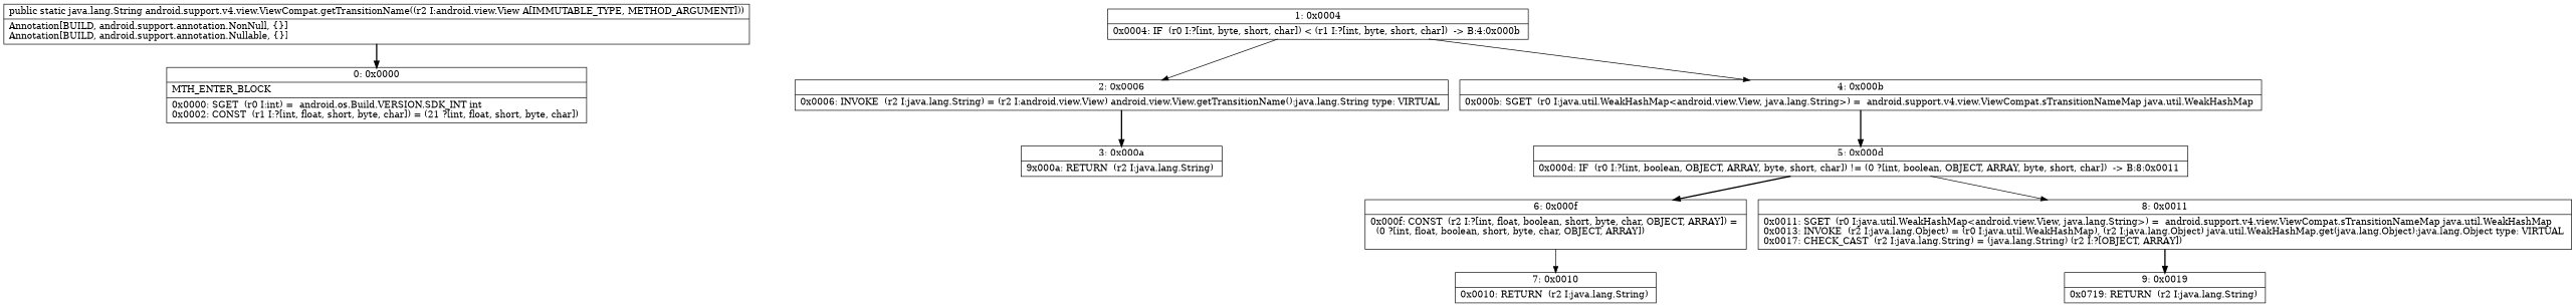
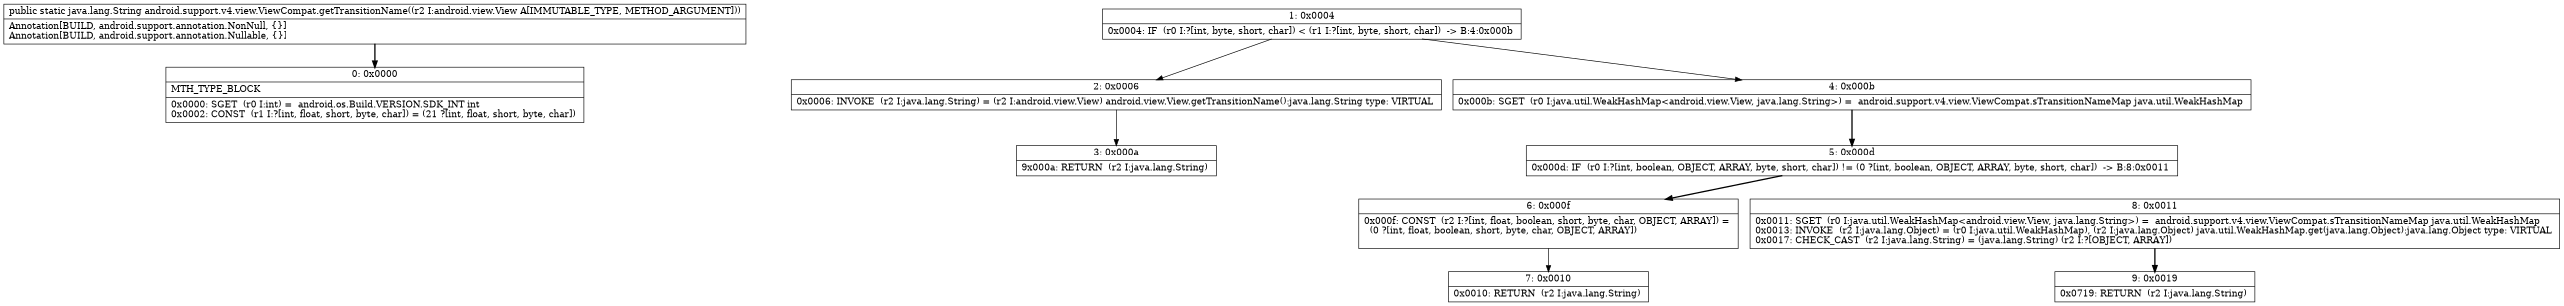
  digraph {
    node [shape=record]
    edge [style=solid]
-   n1 [label="{0\:\ 0x0000|MTH_ENTER_BLOCK\l|0x0000: SGET  (r0 I:int) =  android.os.Build.VERSION.SDK_INT int \l0x0002: CONST  (r1 I:?[int, float, short, byte, char]) = (21 ?[int, float, short, byte, char]) \l}"]
+   n1 [label="{0\:\ 0x0000|MTH_TYPE_BLOCK\l|0x0000: SGET  (r0 I:int) =  android.os.Build.VERSION.SDK_INT int \l0x0002: CONST  (r1 I:?[int, float, short, byte, char]) = (21 ?[int, float, short, byte, char]) \l}"]
    n2 [label="{1\:\ 0x0004|0x0004: IF  (r0 I:?[int, byte, short, char]) \< (r1 I:?[int, byte, short, char])  \-\> B:4:0x000b \l}"]
    n3 [label="{2\:\ 0x0006|0x0006: INVOKE  (r2 I:java.lang.String) = (r2 I:android.view.View) android.view.View.getTransitionName():java.lang.String type: VIRTUAL \l}"]
    n4 [label="{4\:\ 0x000b|0x000b: SGET  (r0 I:java.util.WeakHashMap\<android.view.View, java.lang.String\>) =  android.support.v4.view.ViewCompat.sTransitionNameMap java.util.WeakHashMap \l}"]
    n5 [label="{3\:\ 0x000a|9x000a: RETURN  (r2 I:java.lang.String) \l}"]
    n6 [label="{5\:\ 0x000d|0x000d: IF  (r0 I:?[int, boolean, OBJECT, ARRAY, byte, short, char]) != (0 ?[int, boolean, OBJECT, ARRAY, byte, short, char])  \-\> B:8:0x0011 \l}"]
    n7 [label="{6\:\ 0x000f|0x000f: CONST  (r2 I:?[int, float, boolean, short, byte, char, OBJECT, ARRAY]) = \l  (0 ?[int, float, boolean, short, byte, char, OBJECT, ARRAY])\l \l}"]
    n8 [label="{8\:\ 0x0011|0x0011: SGET  (r0 I:java.util.WeakHashMap\<android.view.View, java.lang.String\>) =  android.support.v4.view.ViewCompat.sTransitionNameMap java.util.WeakHashMap \l0x0013: INVOKE  (r2 I:java.lang.Object) = (r0 I:java.util.WeakHashMap), (r2 I:java.lang.Object) java.util.WeakHashMap.get(java.lang.Object):java.lang.Object type: VIRTUAL \l0x0017: CHECK_CAST  (r2 I:java.lang.String) = (java.lang.String) (r2 I:?[OBJECT, ARRAY]) \l}"]
    n9 [label="{7\:\ 0x0010|0x0010: RETURN  (r2 I:java.lang.String) \l}"]
    n10 [label="{9\:\ 0x0019|0x0719: RETURN  (r2 I:java.lang.String) \l}"]
    n11 [label="{public static java.lang.String android.support.v4.view.ViewCompat.getTransitionName((r2 I:android.view.View A[IMMUTABLE_TYPE, METHOD_ARGUMENT]))  | Annotation[BUILD, android.support.annotation.NonNull, \{\}]\lAnnotation[BUILD, android.support.annotation.Nullable, \{\}]\l}"]
    n2 -> n3
    n2 -> n4
-   n3 -> n5 [style=bold]
+   n3 -> n5
    n4 -> n6 [style=bold]
    n6 -> n7 [style=bold]
-   n6 -> n8
    n7 -> n9
    n8 -> n10 [style=bold]
    n11 -> n1 [style=bold]
  }
